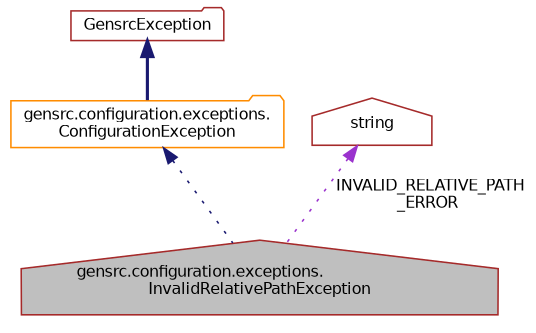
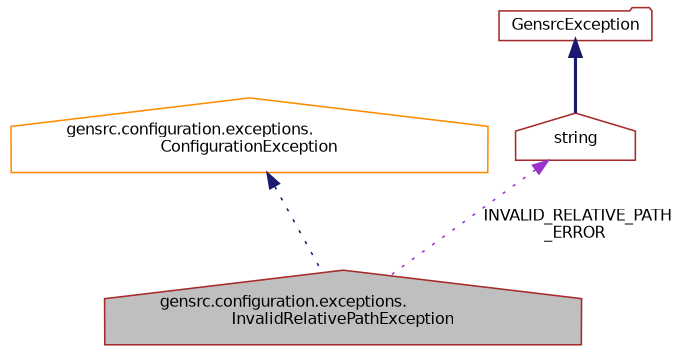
  digraph {
    node [color=brown fillcolor=white fontname=Helvetica fontsize=10 shape=house style=filled]
    edge [color=midnightblue dir=back fontname=Helvetica fontsize=10 labelfontname=Helvetica labelfontsize=10 style=dotted]
    n1 [fillcolor=grey75 fontcolor=black height=0.2 label="gensrc.configuration.exceptions.\lInvalidRelativePathException" width=0.4]
-   n2 [color=darkorange height=0.2 label="gensrc.configuration.exceptions.\lConfigurationException" shape=folder width=0.4]
+   n2 [color=darkorange height=0.2 label="gensrc.configuration.exceptions.\lConfigurationException" width=0.4]
    n3 [height=0.2 label=GensrcException shape=folder width=0.4]
    n4 [height=0.2 label=string width=0.4]
    n2 -> n1
-   n3 -> n2 [style=bold]
+   n3 -> n4 [style=bold]
    n4 -> n1 [color=darkorchid3 label=" INVALID_RELATIVE_PATH\l_ERROR"]
  }
